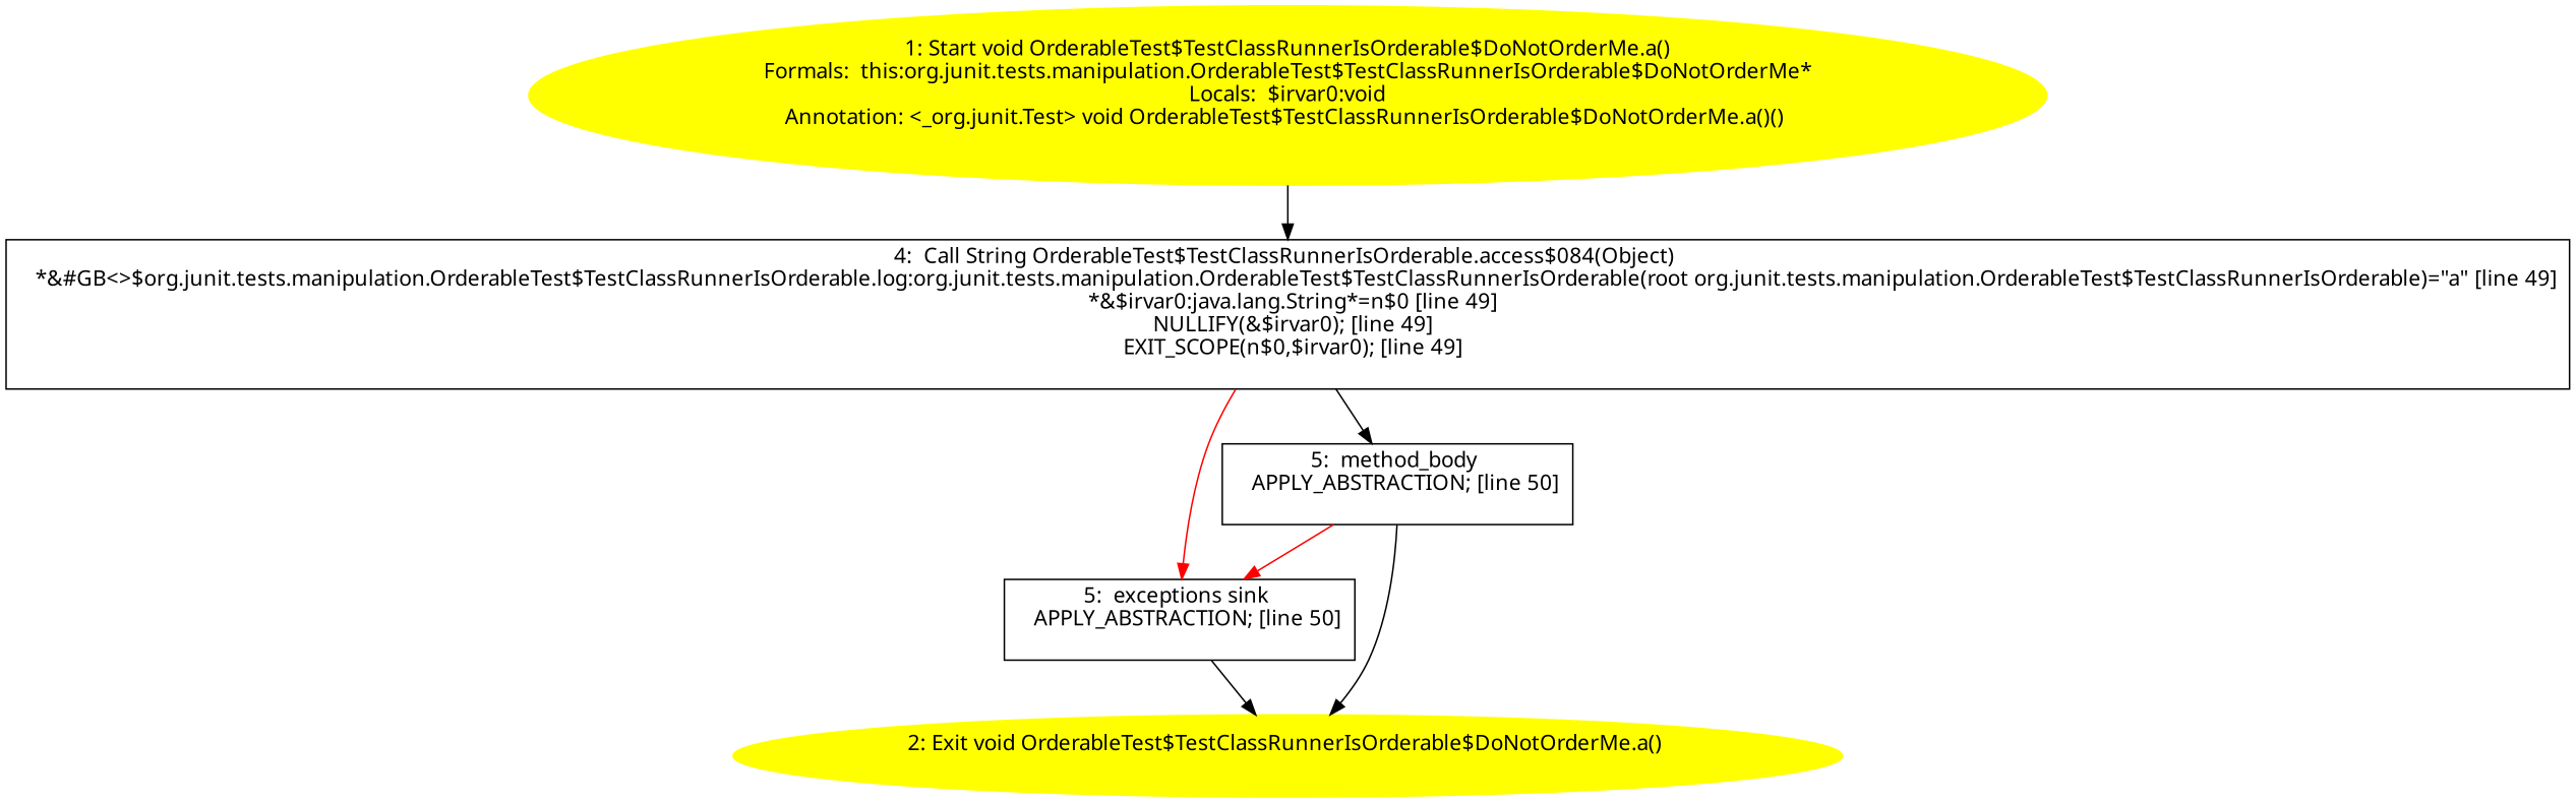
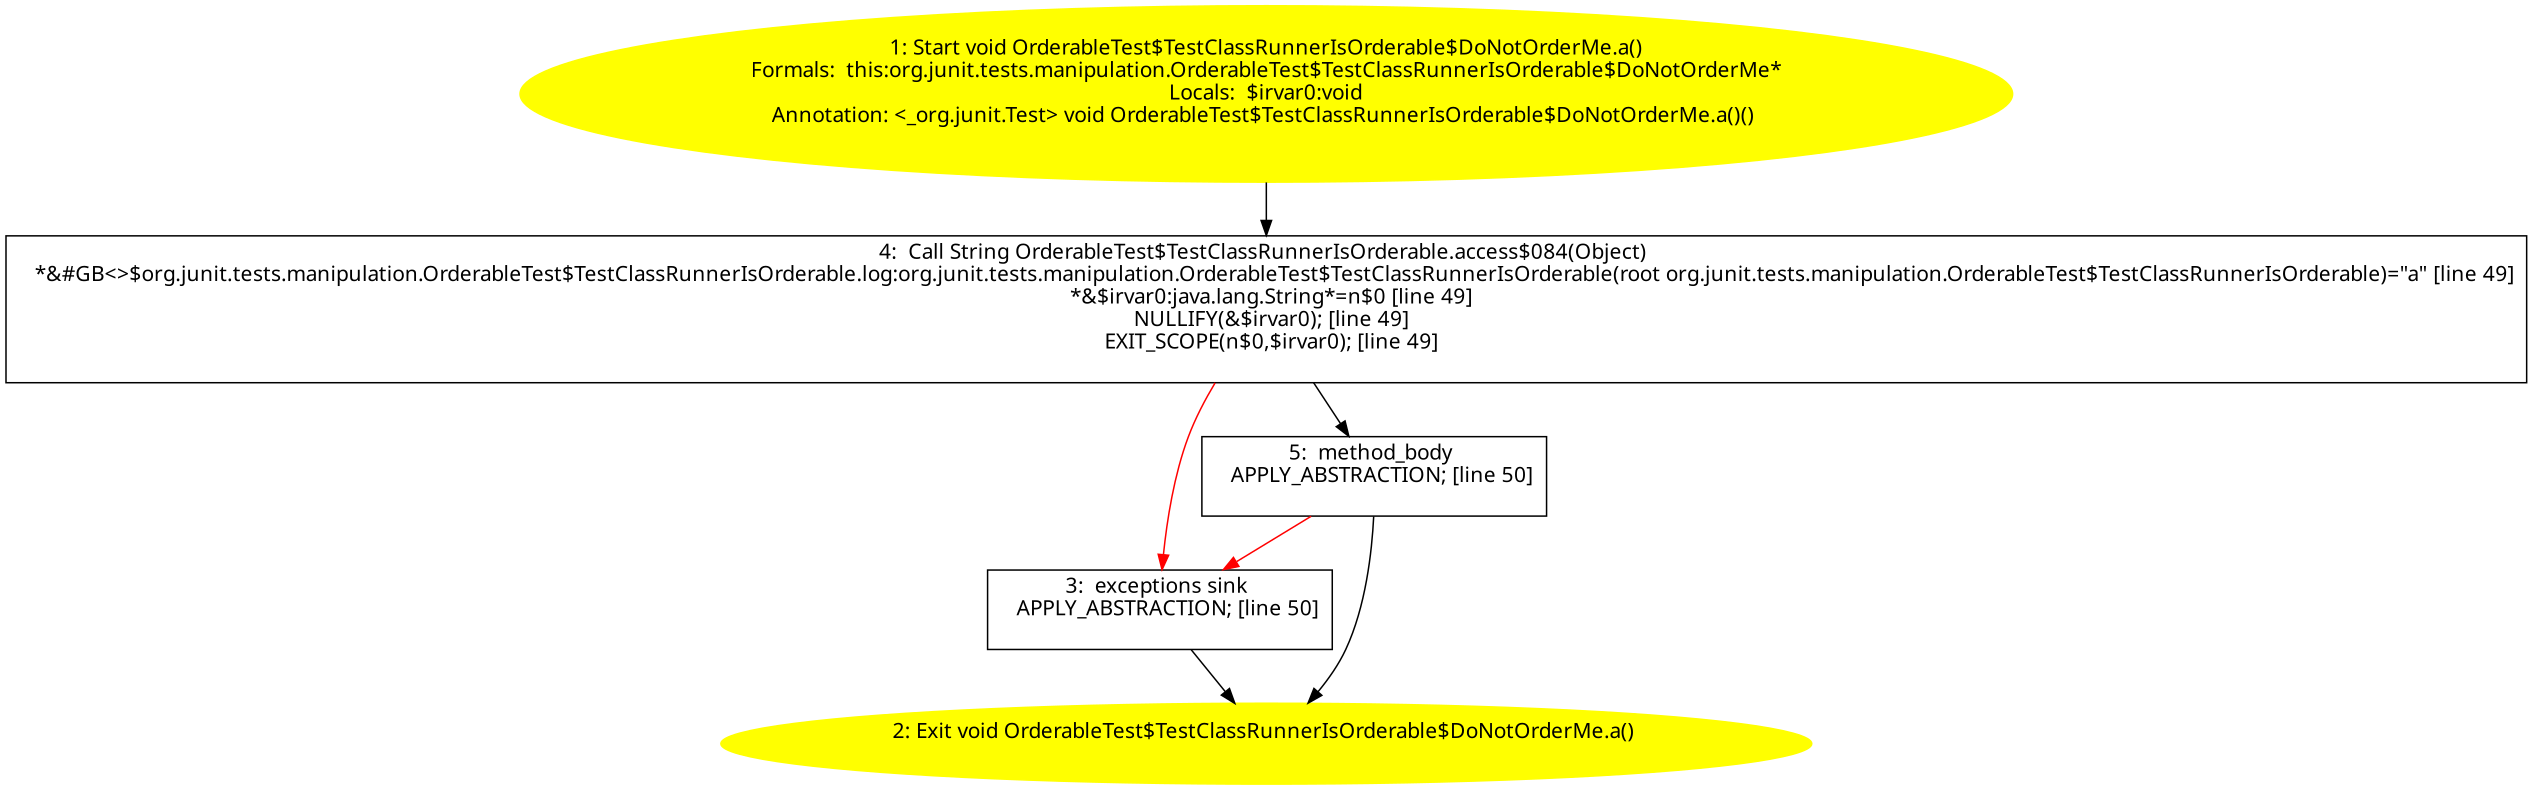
  digraph {
    fontname="Noto Sans"
    node [fontname="Noto Sans" shape=box]
    edge [fontname="Noto Sans"]
    n1 [color=yellow label="1: Start void OrderableTest$TestClassRunnerIsOrderable$DoNotOrderMe.a()\nFormals:  this:org.junit.tests.manipulation.OrderableTest$TestClassRunnerIsOrderable$DoNotOrderMe*\nLocals:  $irvar0:void\nAnnotation: <_org.junit.Test> void OrderableTest$TestClassRunnerIsOrderable$DoNotOrderMe.a()() \n  " style=filled shape=""]
    n2 [label="4:  Call String OrderableTest$TestClassRunnerIsOrderable.access$084(Object) \n   *&#GB<>$org.junit.tests.manipulation.OrderableTest$TestClassRunnerIsOrderable.log:org.junit.tests.manipulation.OrderableTest$TestClassRunnerIsOrderable(root org.junit.tests.manipulation.OrderableTest$TestClassRunnerIsOrderable)=\"a\" [line 49]\n  *&$irvar0:java.lang.String*=n$0 [line 49]\n  NULLIFY(&$irvar0); [line 49]\n  EXIT_SCOPE(n$0,$irvar0); [line 49]\n "]
-   n3 [label="5:  exceptions sink \n   APPLY_ABSTRACTION; [line 50]\n "]
+   n3 [label="3:  exceptions sink \n   APPLY_ABSTRACTION; [line 50]\n "]
    n4 [label="5:  method_body \n   APPLY_ABSTRACTION; [line 50]\n "]
    n5 [color=yellow label="2: Exit void OrderableTest$TestClassRunnerIsOrderable$DoNotOrderMe.a() \n  " style=filled shape=""]
    n1 -> n2
    n2 -> n3 [color=red]
    n2 -> n4
    n3 -> n5
    n4 -> n3 [color=red]
    n4 -> n5
  }
